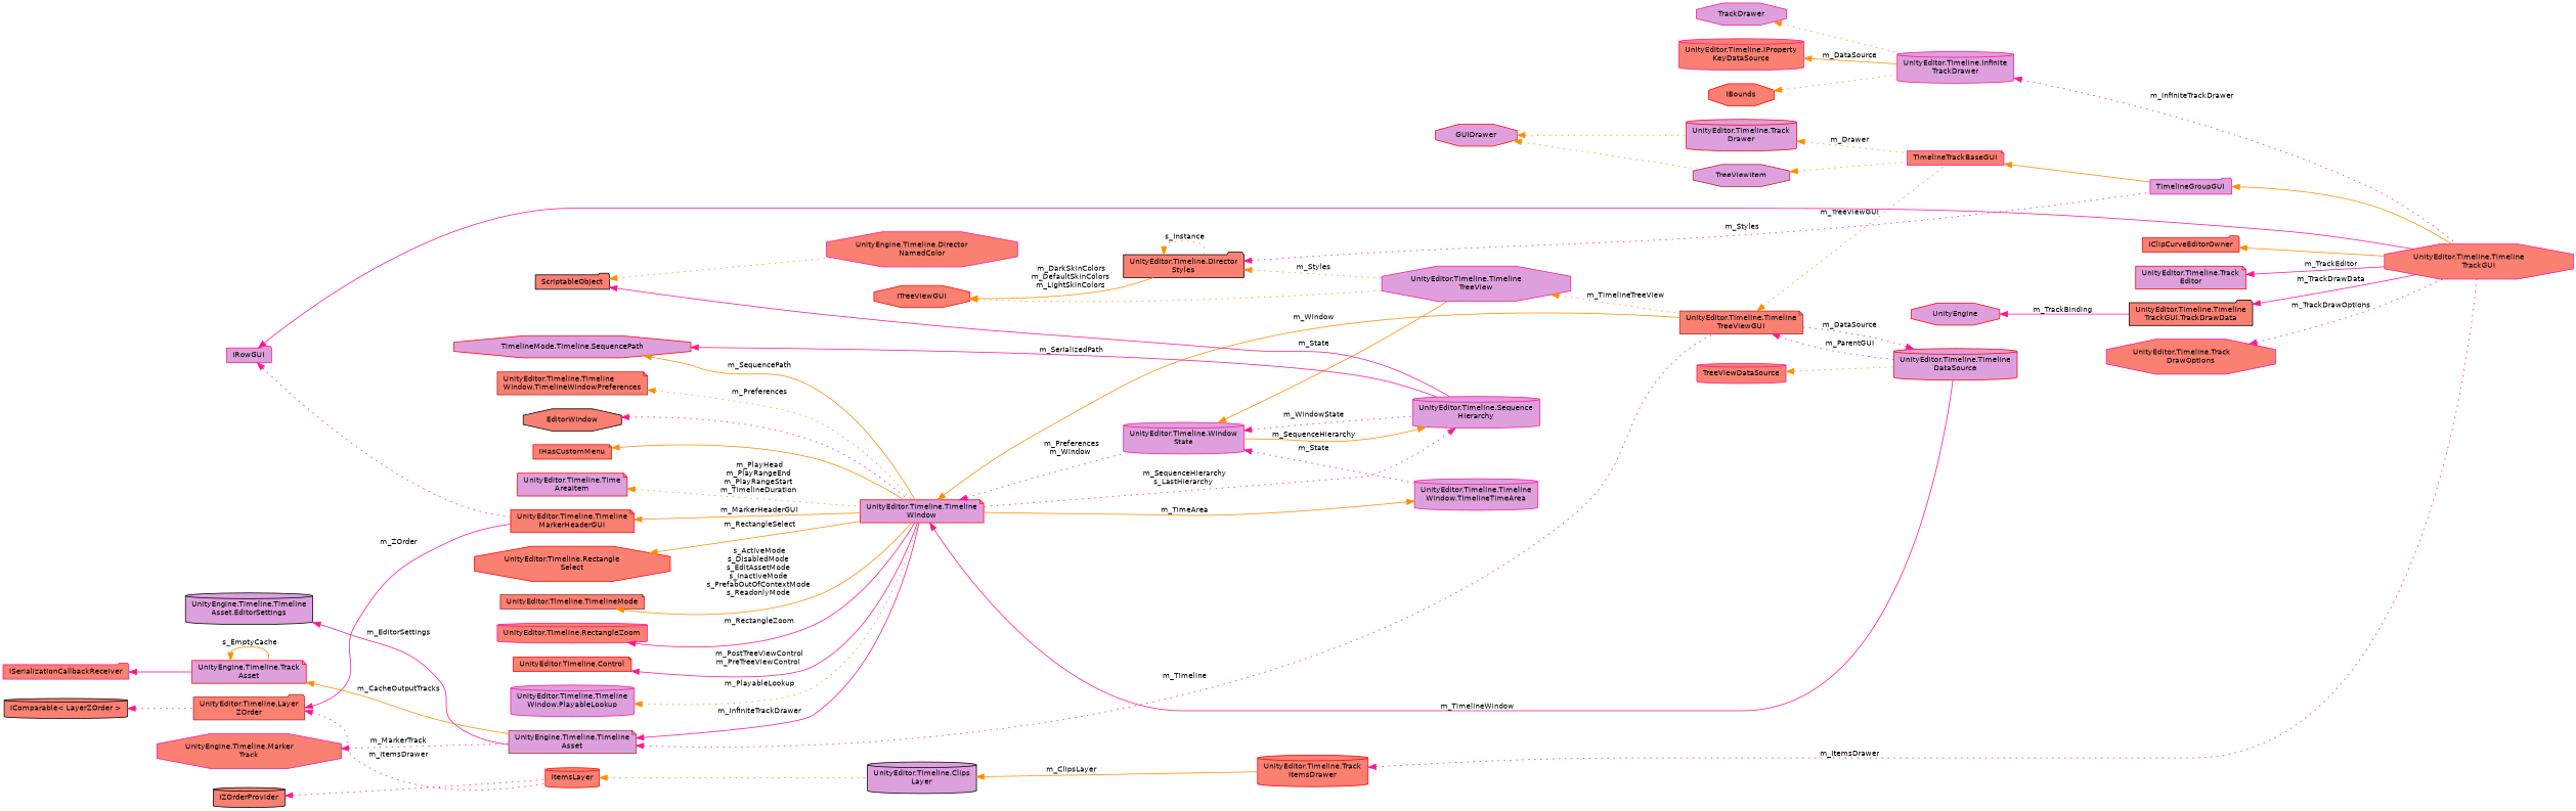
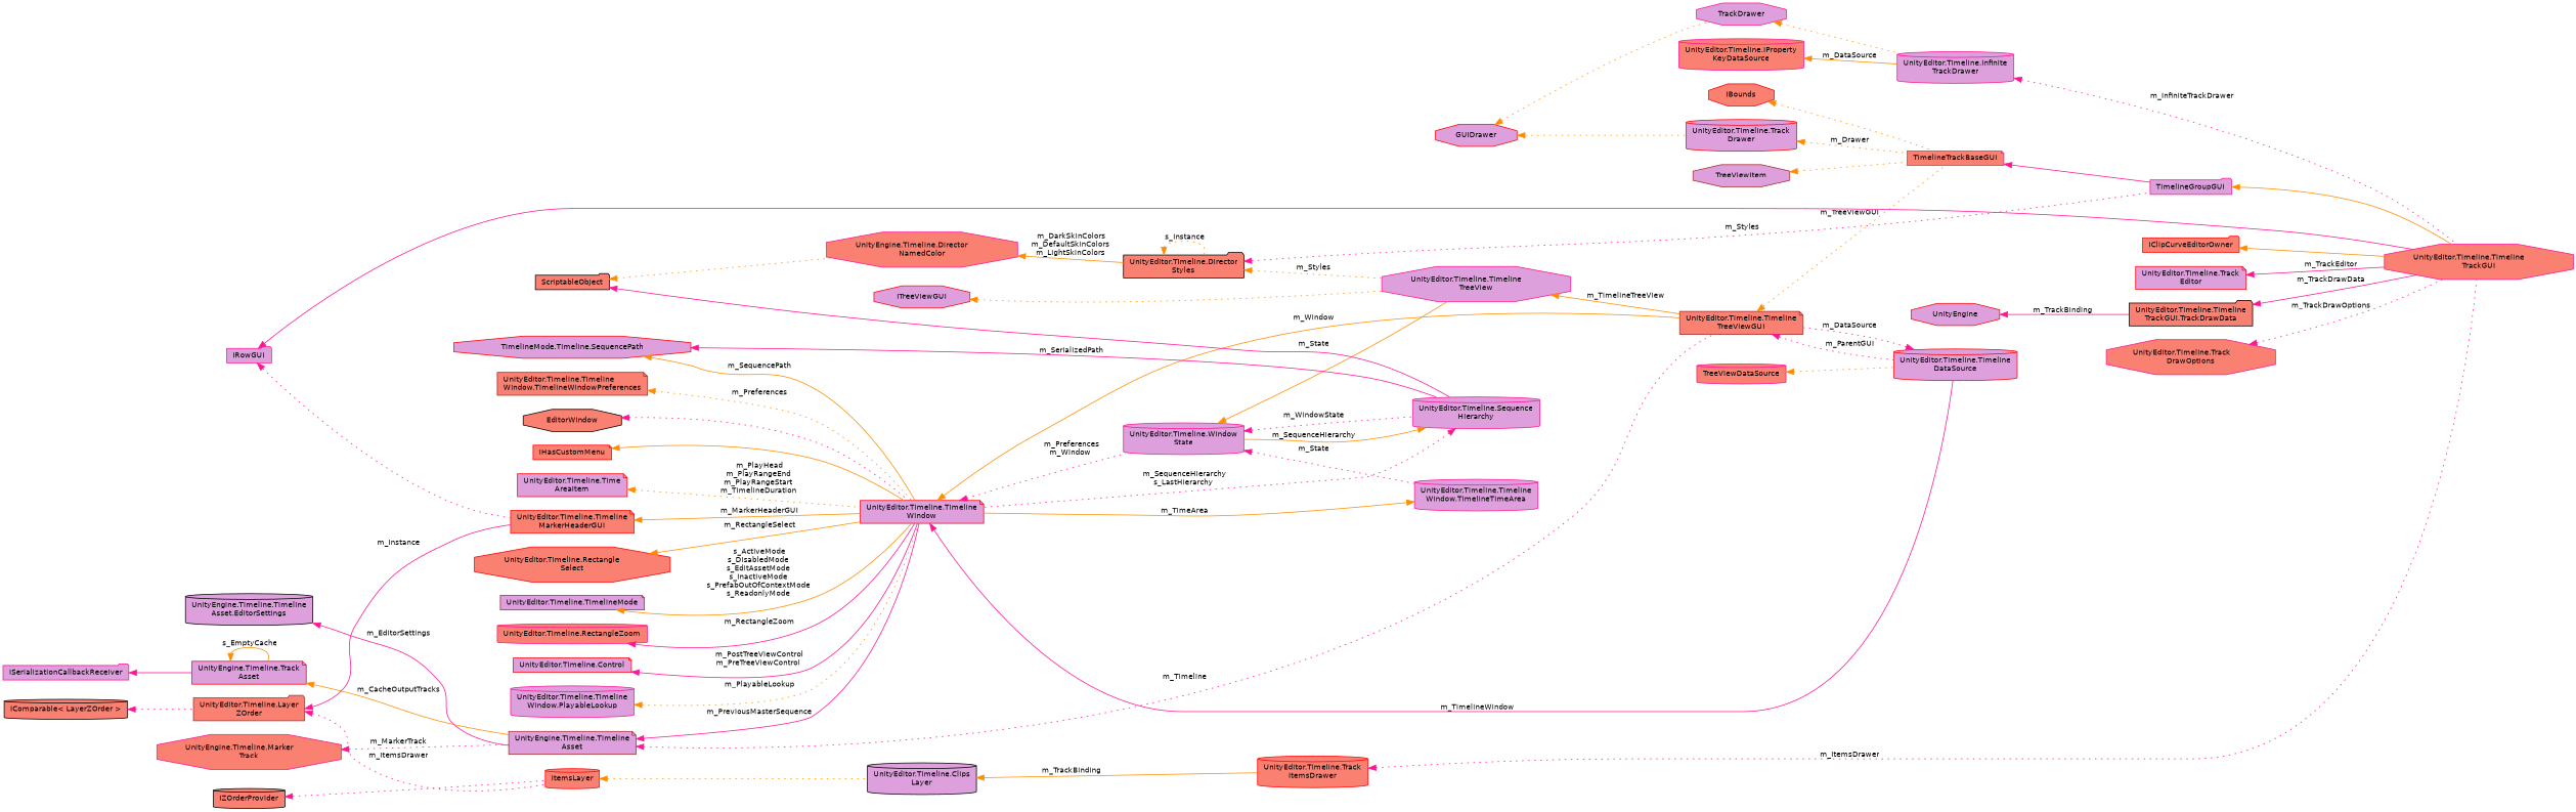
  digraph {
    rankdir=LR
    node [color=deeppink fillcolor=salmon fontname=Helvetica fontsize=10 shape=cylinder style=filled]
    edge [color=darkorange dir=back fontname=Helvetica fontsize=10 labelfontname=Helvetica labelfontsize=10 style=dotted]
    n1 [fontcolor=black height=0.2 label="UnityEditor.Timeline.Timeline\lTrackGUI" shape=octagon width=0.4]
    n2 [fillcolor=plum height=0.2 label=TimelineGroupGUI shape=folder width=0.4]
    n3 [height=0.2 label=TimelineTrackBaseGUI shape=note width=0.4]
    n4 [color=brown fillcolor=plum height=0.2 label=TreeViewItem shape=octagon width=0.4]
    n5 [color=red height=0.2 label=IBounds shape=octagon width=0.4]
    n6 [color=red fillcolor=plum height=0.2 label="UnityEditor.Timeline.Track\lDrawer" width=0.4]
    n7 [color=red fillcolor=plum height=0.2 label=GUIDrawer shape=octagon width=0.4]
    n8 [fillcolor=plum height=0.2 label=TrackDrawer shape=octagon width=0.4]
    n9 [fillcolor=plum height=0.2 label="UnityEditor.Timeline.Infinite\lTrackDrawer" width=0.4]
    n10 [color=brown height=0.2 label="UnityEditor.Timeline.Timeline\lTreeViewGUI" shape=note width=0.4]
    n11 [color=red fillcolor=plum height=0.2 label="UnityEditor.Timeline.Timeline\lDataSource" width=0.4]
    n12 [color=brown fillcolor=plum height=0.2 label="UnityEngine.Timeline.Timeline\lAsset" shape=note width=0.4]
    n13 [color=red fillcolor=plum height=0.2 label="UnityEditor.Timeline.Timeline\lWindow" shape=note width=0.4]
    n14 [fillcolor=plum height=0.2 label="UnityEditor.Timeline.Window\lState" width=0.4]
    n15 [color=black fillcolor=plum height=0.2 label="UnityEngine.Timeline.Timeline\lAsset.EditorSettings" width=0.4]
    n16 [color=red fillcolor=plum height=0.2 label="UnityEngine.Timeline.Track\lAsset" shape=note width=0.4]
-   n17 [height=0.2 label=ISerializationCallbackReceiver shape=folder width=0.4]
+   n17 [fillcolor=plum height=0.2 label=ISerializationCallbackReceiver shape=folder width=0.4]
    n18 [height=0.2 label="UnityEngine.Timeline.Marker\lTrack" shape=octagon width=0.4]
    n19 [fillcolor=plum height=0.2 label="UnityEditor.Timeline.Timeline\lTreeView" shape=octagon width=0.4]
-   n20 [color=red height=0.2 label=ITreeViewGUI shape=octagon width=0.4]
+   n20 [color=red fillcolor=plum height=0.2 label=ITreeViewGUI shape=octagon width=0.4]
    n21 [color=black height=0.2 label="UnityEditor.Timeline.Director\lStyles" shape=folder width=0.4]
    n22 [height=0.2 label="UnityEngine.Timeline.Director\lNamedColor" shape=octagon width=0.4]
    n23 [color=black height=0.2 label=ScriptableObject shape=folder width=0.4]
    n24 [fillcolor=plum height=0.2 label="UnityEditor.Timeline.Sequence\lHierarchy" width=0.4]
    n25 [fillcolor=plum height=0.2 label="UnityEditor.Timeline.Timeline\lWindow.TimelineTimeArea" width=0.4]
    n26 [color=red fillcolor=plum height=0.2 label="TimelineMode.Timeline.SequencePath" shape=octagon width=0.4]
    n27 [color=black height=0.2 label=EditorWindow shape=octagon width=0.4]
    n28 [color=red height=0.2 label=IHasCustomMenu shape=note width=0.4]
    n29 [color=red height=0.2 label="UnityEditor.Timeline.Timeline\lMarkerHeaderGUI" shape=note width=0.4]
    n30 [fillcolor=plum height=0.2 label=IRowGUI shape=folder width=0.4]
    n31 [color=brown height=0.2 label="UnityEditor.Timeline.Layer\lZOrder" shape=folder width=0.4]
    n32 [color=red height=0.2 label=ItemsLayer width=0.4]
    n33 [color=black fillcolor=plum height=0.2 label="UnityEditor.Timeline.Clips\lLayer" width=0.4]
    n34 [color=black height=0.2 label="IComparable\< LayerZOrder \>" width=0.4]
    n35 [color=red fillcolor=plum height=0.2 label="UnityEditor.Timeline.Time\lAreaItem" shape=note width=0.4]
    n36 [color=red height=0.2 label="UnityEditor.Timeline.Rectangle\lSelect" shape=octagon width=0.4]
-   n37 [color=brown height=0.2 label="UnityEditor.Timeline.TimelineMode" shape=note width=0.4]
+   n37 [color=brown fillcolor=plum height=0.2 label="UnityEditor.Timeline.TimelineMode" shape=note width=0.4]
    n38 [height=0.2 label="UnityEditor.Timeline.RectangleZoom" width=0.4]
-   n39 [color=red height=0.2 label="UnityEditor.Timeline.Control" shape=note width=0.4]
+   n39 [color=red fillcolor=plum height=0.2 label="UnityEditor.Timeline.Control" shape=note width=0.4]
    n40 [fillcolor=plum height=0.2 label="UnityEditor.Timeline.Timeline\lWindow.PlayableLookup" width=0.4]
    n41 [color=brown height=0.2 label="UnityEditor.Timeline.Timeline\lWindow.TimelineWindowPreferences" shape=note width=0.4]
    n42 [height=0.2 label=TreeViewDataSource width=0.4]
    n43 [color=red height=0.2 label=IClipCurveEditorOwner shape=folder width=0.4]
    n44 [color=red fillcolor=plum height=0.2 label="UnityEditor.Timeline.Track\lEditor" shape=note width=0.4]
    n45 [height=0.2 label="UnityEditor.Timeline.IProperty\lKeyDataSource" width=0.4]
    n46 [color=black height=0.2 label="UnityEditor.Timeline.Timeline\lTrackGUI.TrackDrawData" shape=folder width=0.4]
    n47 [color=red fillcolor=plum height=0.2 label=UnityEngine shape=octagon width=0.4]
    n48 [height=0.2 label="UnityEditor.Timeline.Track\lDrawOptions" shape=octagon width=0.4]
    n49 [color=red height=0.2 label="UnityEditor.Timeline.Track\lItemsDrawer" width=0.4]
    n50 [color=black height=0.2 label=IZOrderProvider width=0.4]
    n2 -> n1 [style=solid]
-   n3 -> n2 [style=solid]
+   n3 -> n2 [color=deeppink style=solid]
    n4 -> n3
-   n5 -> n9
+   n5 -> n3
    n6 -> n3 [label=" m_Drawer"]
    n7 -> n6
-   n7 -> n4
+   n7 -> n8
    n8 -> n9
    n9 -> n1 [color=deeppink label=" m_InfiniteTrackDrawer"]
    n10 -> n3 [label=" m_TreeViewGUI"]
    n10 -> n11 [color=deeppink label=" m_ParentGUI"]
    n11 -> n10 [color=deeppink label=" m_DataSource"]
    n12 -> n10 [color=deeppink label=" m_Timeline"]
-   n12 -> n13 [color=deeppink label=" m_InfiniteTrackDrawer" style=solid]
+   n12 -> n13 [color=deeppink label=" m_PreviousMasterSequence" style=solid]
    n13 -> n10 [label=" m_Window" style=solid]
    n13 -> n11 [color=deeppink label=" m_TimelineWindow" style=solid]
    n13 -> n14 [color=deeppink label=" m_Preferences\nm_Window"]
    n14 -> n19 [label=" m_State" style=solid]
    n14 -> n24 [color=deeppink label=" m_WindowState"]
    n14 -> n25 [color=deeppink label=" m_State"]
    n15 -> n12 [color=deeppink label=" m_EditorSettings" style=solid]
    n16 -> n12 [label=" m_CacheOutputTracks" style=solid]
    n16 -> n16 [label=" s_EmptyCache" style=solid]
    n17 -> n16 [color=deeppink style=solid]
    n18 -> n12 [color=deeppink label=" m_MarkerTrack"]
-   n19 -> n10 [label=" m_TimelineTreeView"]
+   n19 -> n10 [label=" m_TimelineTreeView" style=solid]
    n20 -> n19
    n21 -> n2 [color=deeppink label=" m_Styles"]
    n21 -> n19 [label=" m_Styles"]
    n21 -> n21 [label=" s_Instance"]
-   n20 -> n21 [label=" m_DarkSkinColors\nm_DefaultSkinColors\nm_LightSkinColors" style=solid]
+   n22 -> n21 [label=" m_DarkSkinColors\nm_DefaultSkinColors\nm_LightSkinColors" style=solid]
    n23 -> n22
    n23 -> n24 [color=deeppink style=solid]
    n24 -> n13 [color=deeppink label=" m_SequenceHierarchy\ns_LastHierarchy"]
    n24 -> n14 [label=" m_SequenceHierarchy" style=solid]
    n25 -> n13 [label=" m_TimeArea" style=solid]
    n26 -> n13 [label=" m_SequencePath" style=solid]
    n26 -> n24 [color=deeppink label=" m_SerializedPath" style=solid]
    n27 -> n13 [color=deeppink]
    n28 -> n13 [style=solid]
    n29 -> n13 [label=" m_MarkerHeaderGUI" style=solid]
    n30 -> n1 [color=deeppink style=solid]
    n30 -> n29 [color=deeppink]
-   n31 -> n29 [color=deeppink label=" m_ZOrder" style=solid]
+   n31 -> n29 [color=deeppink label=" m_Instance" style=solid]
    n31 -> n32 [color=deeppink label=" m_ItemsDrawer"]
    n32 -> n33
-   n33 -> n49 [label=" m_ClipsLayer" style=solid]
+   n33 -> n49 [label=" m_TrackBinding" style=solid]
    n34 -> n31 [color=deeppink]
    n35 -> n13 [label=" m_PlayHead\nm_PlayRangeEnd\nm_PlayRangeStart\nm_TimelineDuration"]
    n36 -> n13 [label=" m_RectangleSelect" style=solid]
    n37 -> n13 [label=" s_ActiveMode\ns_DisabledMode\ns_EditAssetMode\ns_InactiveMode\ns_PrefabOutOfContextMode\ns_ReadonlyMode" style=solid]
    n38 -> n13 [color=deeppink label=" m_RectangleZoom" style=solid]
    n39 -> n13 [color=deeppink label=" m_PostTreeViewControl\nm_PreTreeViewControl" style=solid]
    n40 -> n13 [label=" m_PlayableLookup"]
    n41 -> n13 [label=" m_Preferences"]
    n42 -> n11
    n43 -> n1 [style=solid]
    n44 -> n1 [color=deeppink label=" m_TrackEditor" style=solid]
    n45 -> n9 [label=" m_DataSource" style=solid]
    n46 -> n1 [color=deeppink label=" m_TrackDrawData" style=solid]
    n47 -> n46 [color=deeppink label=" m_TrackBinding" style=solid]
    n48 -> n1 [color=deeppink label=" m_TrackDrawOptions"]
    n49 -> n1 [color=deeppink label=" m_ItemsDrawer"]
    n50 -> n32 [color=deeppink]
  }
